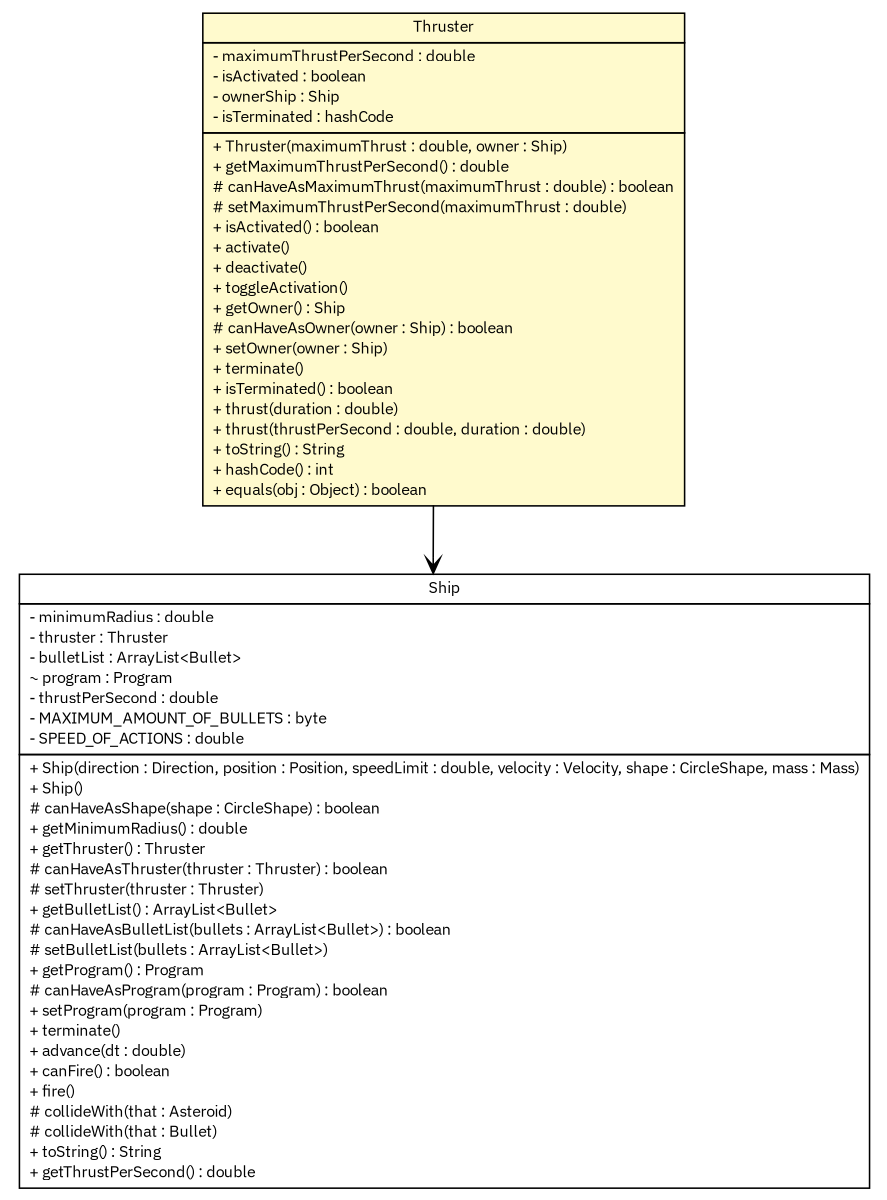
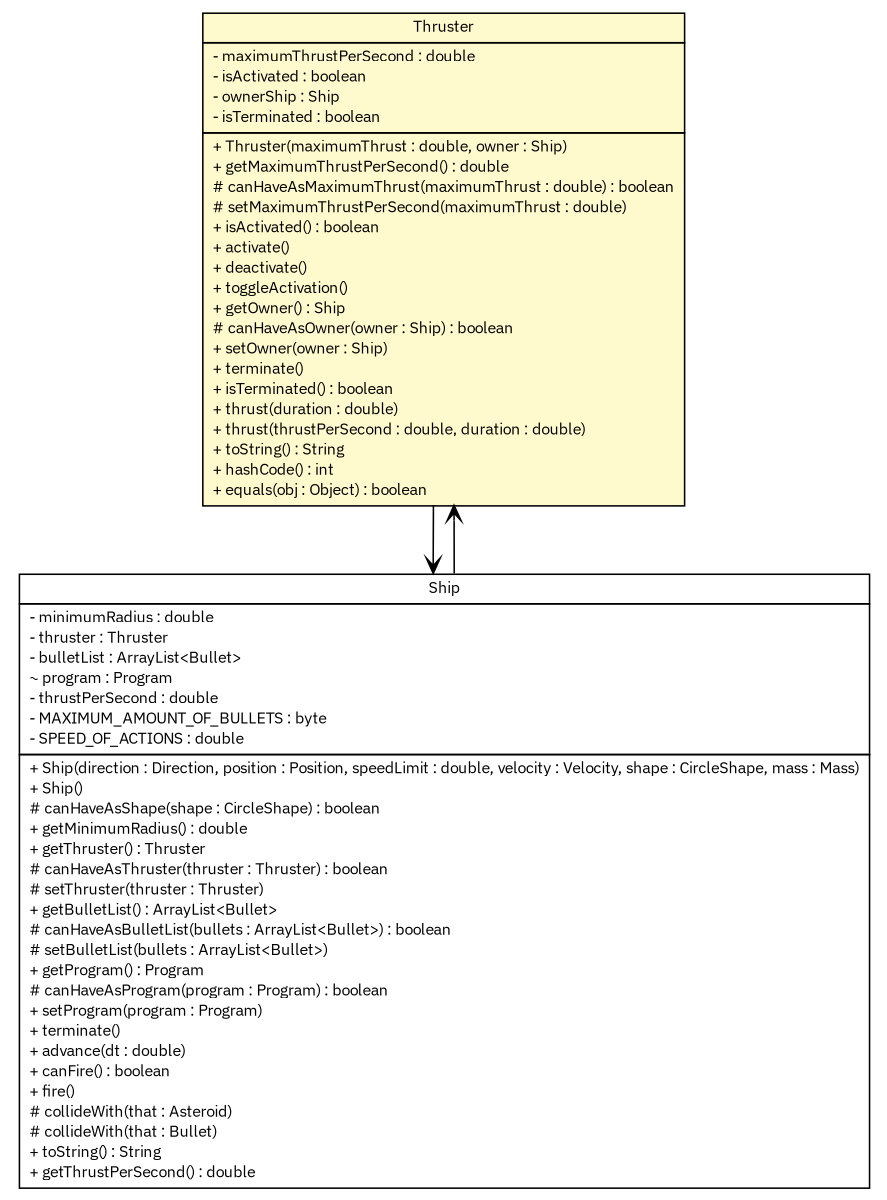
  digraph {
    nodesep=0.25
    ranksep=0.5
    fontname="IBM Plex Sans"
    node [fontcolor=black fontname="IBM Plex Sans" fontsize=10.0 shape=plaintext]
    edge [arrowhead=open color=black fontcolor=black fontname="IBM Plex Sans" fontsize=10.0 headport=p labelfontname=Helvetica labelfontsize=10 tailport=p]
-   n1 [label=<<table title="world.entity.ship.Thruster" border="0" cellborder="1" cellspacing="0" cellpadding="2" port="p" bgcolor="lemonChiffon" href="./Thruster.html"> 		<tr><td><table border="0" cellspacing="0" cellpadding="1"> <tr><td align="center" balign="center"> Thruster </td></tr> 		</table></td></tr> 		<tr><td><table border="0" cellspacing="0" cellpadding="1"> <tr><td align="left" balign="left"> - maximumThrustPerSecond : double </td></tr> <tr><td align="left" balign="left"> - isActivated : boolean </td></tr> <tr><td align="left" balign="left"> - ownerShip : Ship </td></tr> <tr><td align="left" balign="left"> - isTerminated : hashCode </td></tr> 		</table></td></tr> 		<tr><td><table border="0" cellspacing="0" cellpadding="1"> <tr><td align="left" balign="left"> + Thruster(maximumThrust : double, owner : Ship) </td></tr> <tr><td align="left" balign="left"> + getMaximumThrustPerSecond() : double </td></tr> <tr><td align="left" balign="left"> # canHaveAsMaximumThrust(maximumThrust : double) : boolean </td></tr> <tr><td align="left" balign="left"> # setMaximumThrustPerSecond(maximumThrust : double) </td></tr> <tr><td align="left" balign="left"> + isActivated() : boolean </td></tr> <tr><td align="left" balign="left"> + activate() </td></tr> <tr><td align="left" balign="left"> + deactivate() </td></tr> <tr><td align="left" balign="left"> + toggleActivation() </td></tr> <tr><td align="left" balign="left"> + getOwner() : Ship </td></tr> <tr><td align="left" balign="left"> # canHaveAsOwner(owner : Ship) : boolean </td></tr> <tr><td align="left" balign="left"> + setOwner(owner : Ship) </td></tr> <tr><td align="left" balign="left"> + terminate() </td></tr> <tr><td align="left" balign="left"> + isTerminated() : boolean </td></tr> <tr><td align="left" balign="left"> + thrust(duration : double) </td></tr> <tr><td align="left" balign="left"> + thrust(thrustPerSecond : double, duration : double) </td></tr> <tr><td align="left" balign="left"> + toString() : String </td></tr> <tr><td align="left" balign="left"> + hashCode() : int </td></tr> <tr><td align="left" balign="left"> + equals(obj : Object) : boolean </td></tr> 		</table></td></tr> 		</table>>]
+   n1 [label=<<table title="world.entity.ship.Thruster" border="0" cellborder="1" cellspacing="0" cellpadding="2" port="p" bgcolor="lemonChiffon" href="./Thruster.html"> 		<tr><td><table border="0" cellspacing="0" cellpadding="1"> <tr><td align="center" balign="center"> Thruster </td></tr> 		</table></td></tr> 		<tr><td><table border="0" cellspacing="0" cellpadding="1"> <tr><td align="left" balign="left"> - maximumThrustPerSecond : double </td></tr> <tr><td align="left" balign="left"> - isActivated : boolean </td></tr> <tr><td align="left" balign="left"> - ownerShip : Ship </td></tr> <tr><td align="left" balign="left"> - isTerminated : boolean </td></tr> 		</table></td></tr> 		<tr><td><table border="0" cellspacing="0" cellpadding="1"> <tr><td align="left" balign="left"> + Thruster(maximumThrust : double, owner : Ship) </td></tr> <tr><td align="left" balign="left"> + getMaximumThrustPerSecond() : double </td></tr> <tr><td align="left" balign="left"> # canHaveAsMaximumThrust(maximumThrust : double) : boolean </td></tr> <tr><td align="left" balign="left"> # setMaximumThrustPerSecond(maximumThrust : double) </td></tr> <tr><td align="left" balign="left"> + isActivated() : boolean </td></tr> <tr><td align="left" balign="left"> + activate() </td></tr> <tr><td align="left" balign="left"> + deactivate() </td></tr> <tr><td align="left" balign="left"> + toggleActivation() </td></tr> <tr><td align="left" balign="left"> + getOwner() : Ship </td></tr> <tr><td align="left" balign="left"> # canHaveAsOwner(owner : Ship) : boolean </td></tr> <tr><td align="left" balign="left"> + setOwner(owner : Ship) </td></tr> <tr><td align="left" balign="left"> + terminate() </td></tr> <tr><td align="left" balign="left"> + isTerminated() : boolean </td></tr> <tr><td align="left" balign="left"> + thrust(duration : double) </td></tr> <tr><td align="left" balign="left"> + thrust(thrustPerSecond : double, duration : double) </td></tr> <tr><td align="left" balign="left"> + toString() : String </td></tr> <tr><td align="left" balign="left"> + hashCode() : int </td></tr> <tr><td align="left" balign="left"> + equals(obj : Object) : boolean </td></tr> 		</table></td></tr> 		</table>>]
    n2 [label=<<table title="world.entity.ship.Ship" border="0" cellborder="1" cellspacing="0" cellpadding="2" port="p" href="./Ship.html"> 		<tr><td><table border="0" cellspacing="0" cellpadding="1"> <tr><td align="center" balign="center"> Ship </td></tr> 		</table></td></tr> 		<tr><td><table border="0" cellspacing="0" cellpadding="1"> <tr><td align="left" balign="left"> - minimumRadius : double </td></tr> <tr><td align="left" balign="left"> - thruster : Thruster </td></tr> <tr><td align="left" balign="left"> - bulletList : ArrayList&lt;Bullet&gt; </td></tr> <tr><td align="left" balign="left"> ~ program : Program </td></tr> <tr><td align="left" balign="left"> - thrustPerSecond : double </td></tr> <tr><td align="left" balign="left"> - MAXIMUM_AMOUNT_OF_BULLETS : byte </td></tr> <tr><td align="left" balign="left"> - SPEED_OF_ACTIONS : double </td></tr> 		</table></td></tr> 		<tr><td><table border="0" cellspacing="0" cellpadding="1"> <tr><td align="left" balign="left"> + Ship(direction : Direction, position : Position, speedLimit : double, velocity : Velocity, shape : CircleShape, mass : Mass) </td></tr> <tr><td align="left" balign="left"> + Ship() </td></tr> <tr><td align="left" balign="left"> # canHaveAsShape(shape : CircleShape) : boolean </td></tr> <tr><td align="left" balign="left"> + getMinimumRadius() : double </td></tr> <tr><td align="left" balign="left"> + getThruster() : Thruster </td></tr> <tr><td align="left" balign="left"> # canHaveAsThruster(thruster : Thruster) : boolean </td></tr> <tr><td align="left" balign="left"> # setThruster(thruster : Thruster) </td></tr> <tr><td align="left" balign="left"> + getBulletList() : ArrayList&lt;Bullet&gt; </td></tr> <tr><td align="left" balign="left"> # canHaveAsBulletList(bullets : ArrayList&lt;Bullet&gt;) : boolean </td></tr> <tr><td align="left" balign="left"> # setBulletList(bullets : ArrayList&lt;Bullet&gt;) </td></tr> <tr><td align="left" balign="left"> + getProgram() : Program </td></tr> <tr><td align="left" balign="left"> # canHaveAsProgram(program : Program) : boolean </td></tr> <tr><td align="left" balign="left"> + setProgram(program : Program) </td></tr> <tr><td align="left" balign="left"> + terminate() </td></tr> <tr><td align="left" balign="left"> + advance(dt : double) </td></tr> <tr><td align="left" balign="left"> + canFire() : boolean </td></tr> <tr><td align="left" balign="left"> + fire() </td></tr> <tr><td align="left" balign="left"> # collideWith(that : Asteroid) </td></tr> <tr><td align="left" balign="left"> # collideWith(that : Bullet) </td></tr> <tr><td align="left" balign="left"> + toString() : String </td></tr> <tr><td align="left" balign="left"> + getThrustPerSecond() : double </td></tr> 		</table></td></tr> 		</table>>]
    n1 -> n2
+   n2 -> n1
  }
